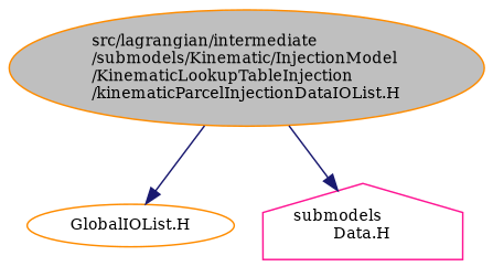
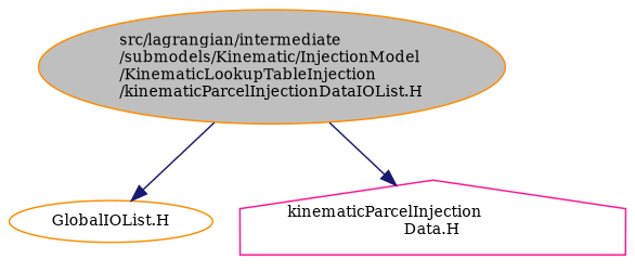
  digraph {
    fontname="DejaVu Serif"
    node [color=darkorange fontname="DejaVu Serif" fontsize=10 shape=ellipse]
    edge [color=midnightblue fontname="DejaVu Serif" fontsize=10 labelfontname=Helvetica labelfontsize=10 style=solid]
    n1 [fillcolor=grey75 fontcolor=black height=0.2 label="src/lagrangian/intermediate\l/submodels/Kinematic/InjectionModel\l/KinematicLookupTableInjection\l/kinematicParcelInjectionDataIOList.H" style=filled width=0.4]
    n2 [height=0.2 label="GlobalIOList.H" width=0.4]
-   n3 [color=deeppink height=0.2 label="submodels\lData.H" shape=house width=0.4]
+   n3 [color=deeppink height=0.2 label="kinematicParcelInjection\lData.H" shape=house width=0.4]
    n1 -> n2
    n1 -> n3
  }
